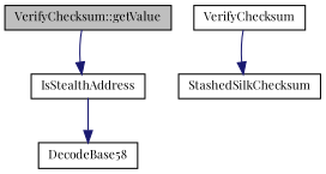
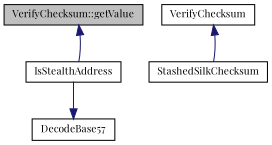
  digraph {
    fontname="Playfair Display"
    rankdir=TB
    node [color=black fillcolor=white fontname="Playfair Display" fontsize=10 shape=record style=filled]
    edge [color=midnightblue fontname="Playfair Display" fontsize=10 labelfontname=Helvetica labelfontsize=10 style=solid]
    n1 [fillcolor=grey75 fontcolor=black height=0.2 label="VerifyChecksum::getValue" width=0.4]
    n2 [height=0.2 label=IsStealthAddress width=0.4]
-   n3 [height=0.2 label=DecodeBase58 width=0.4]
+   n3 [height=0.2 label=DecodeBase57 width=0.4]
    n4 [height=0.2 label=VerifyChecksum width=0.4]
    n5 [height=0.2 label=StashedSilkChecksum width=0.4]
-   n1 -> n2
+   n2 -> n1
    n2 -> n3
-   n4 -> n5
+   n5 -> n4
  }
